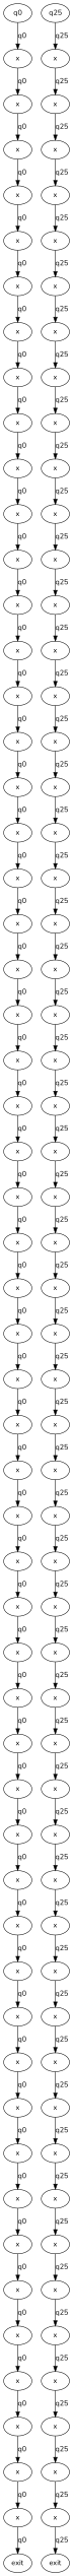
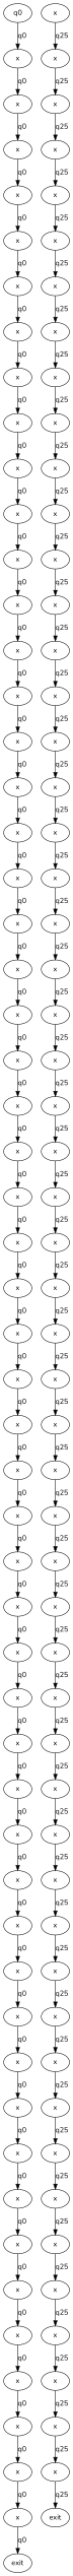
  digraph {
    fontname=Nunito
    node [order=8302 fontname=Nunito]
    edge [fontname=Nunito]
    n1 [label=x line=5 order=1]
    n2 [label=x line=7 order=3]
    n3 [label=x line=6 order=2]
    n4 [label=x line=8 order=4]
    n5 [label=x line=9 order=5]
    n6 [label=x line=10 order=6]
    n7 [label=x line=11 order=7]
    n8 [label=x line=12 order=8]
    n9 [label=x line=13 order=9]
    n10 [label=x line=14 order=10]
    n11 [label=x line=15 order=11]
    n12 [label=x line=16 order=12]
    n13 [label=x line=17 order=13]
    n14 [label=x line=18 order=14]
    n15 [label=x line=19 order=15]
    n16 [label=x line=20 order=16]
    n17 [label=x line=21 order=17]
    n18 [label=x line=22 order=18]
    n19 [label=x line=23 order=19]
    n20 [label=x line=24 order=20]
    n21 [label=x line=25 order=21]
    n22 [label=x line=26 order=22]
    n23 [label=x line=27 order=23]
    n24 [label=x line=28 order=24]
    n25 [label=x line=29 order=25]
    n26 [label=x line=30 order=26]
    n27 [label=x line=31 order=27]
    n28 [label=x line=32 order=28]
    n29 [label=x line=33 order=29]
    n30 [label=x line=34 order=30]
    n31 [label=x line=35 order=31]
    n32 [label=x line=36 order=32]
    n33 [label=x line=37 order=33]
    n34 [label=x line=38 order=34]
    n35 [label=x line=39 order=35]
    n36 [label=x line=40 order=36]
    n37 [label=x line=41 order=37]
    n38 [label=x line=42 order=38]
    n39 [label=x line=43 order=39]
    n40 [label=x line=44 order=40]
    n41 [label=x line=45 order=41]
    n42 [label=x line=46 order=42]
    n43 [label=x line=47 order=43]
    n44 [label=x line=48 order=44]
    n45 [label=x line=49 order=45]
    n46 [label=x line=50 order=46]
    n47 [label=x line=51 order=47]
    n48 [label=x line=52 order=48]
    n49 [label=x line=53 order=49]
    n50 [label=x line=54 order=50]
    n51 [label=x line=55 order=51]
    n52 [label=x line=56 order=52]
    n53 [label=x line=57 order=53]
    n54 [label=x line=58 order=54]
    n55 [label=x line=59 order=55]
    n56 [label=x line=60 order=56]
    n57 [label=x line=61 order=57]
    n58 [label=x line=62 order=58]
    n59 [label=x line=63 order=59]
    n60 [label=x line=64 order=60]
    n61 [label=x line=65 order=61]
    n62 [label=x line=66 order=62]
    n63 [label=x line=67 order=63]
    n64 [label=x line=68 order=64]
    n65 [label=x line=69 order=65]
    n66 [label=x line=70 order=66]
    n67 [label=x line=71 order=67]
    n68 [label=x line=72 order=68]
    n69 [label=x line=73 order=69]
    n70 [label=x line=74 order=70]
    n71 [label=x line=75 order=71]
    n72 [label=x line=76 order=72]
    n73 [label=x line=77 order=73]
    n74 [label=x line=78 order=74]
    n75 [label=x line=79 order=75]
    n76 [label=x line=80 order=76]
    n77 [label=x line=81 order=77]
    n78 [label=x line=82 order=78]
    n79 [label=x line=83 order=79]
    n80 [label=x line=84 order=80]
    n81 [label=x line=85 order=81]
    n82 [label=x line=86 order=82]
    n83 [label=x line=87 order=83]
    n84 [label=x line=88 order=84]
    n85 [label=x line=89 order=85]
    n86 [label=x line=90 order=86]
    n87 [label=x line=91 order=87]
    n88 [label=x line=92 order=88]
    n89 [label=x line=93 order=89]
    n90 [label=x line=94 order=90]
    n91 [label=x line=95 order=91]
    n92 [label=x line=96 order=92]
    n93 [label=x line=97 order=93]
    n94 [label=x line=98 order=94]
    n95 [label=x line=99 order=95]
    n96 [label=x line=100 order=96]
    n97 [label=x line=101 order=97]
    n98 [label=x line=102 order=98]
    n99 [label=x line=103 order=99]
    n100 [label=x line=104 order=100]
    n101 [label=x line=105 order=101]
    n102 [label=x line=106 order=102]
    n103 [label=x line=107 order=103]
    n104 [label=x line=108 order=104]
    n105 [label=x line=109 order=105]
    n106 [label=x line=110 order=106]
    n107 [label=x line=111 order=107]
    n108 [label=x line=112 order=108]
    n109 [label=x line=113 order=109]
    n110 [label=x line=114 order=110]
    n111 [label=exit]
    n112 [label=exit]
    n113 [label=q0 order=0]
-   n114 [label=q25 order=0]
    n1 -> n2 [label=q0]
    n2 -> n5 [label=q0]
    n3 -> n4 [label=q25]
    n4 -> n6 [label=q25]
    n5 -> n7 [label=q0]
    n6 -> n8 [label=q25]
    n7 -> n9 [label=q0]
    n8 -> n10 [label=q25]
    n9 -> n11 [label=q0]
    n10 -> n12 [label=q25]
    n11 -> n13 [label=q0]
    n12 -> n14 [label=q25]
    n13 -> n15 [label=q0]
    n14 -> n16 [label=q25]
    n15 -> n17 [label=q0]
    n16 -> n18 [label=q25]
    n17 -> n19 [label=q0]
    n18 -> n20 [label=q25]
    n19 -> n21 [label=q0]
    n20 -> n22 [label=q25]
    n21 -> n23 [label=q0]
    n22 -> n24 [label=q25]
    n23 -> n25 [label=q0]
    n24 -> n26 [label=q25]
    n25 -> n27 [label=q0]
    n26 -> n28 [label=q25]
    n27 -> n29 [label=q0]
    n28 -> n30 [label=q25]
    n29 -> n31 [label=q0]
    n30 -> n32 [label=q25]
    n31 -> n33 [label=q0]
    n32 -> n34 [label=q25]
    n33 -> n35 [label=q0]
    n34 -> n36 [label=q25]
    n35 -> n37 [label=q0]
    n36 -> n38 [label=q25]
    n37 -> n39 [label=q0]
    n38 -> n40 [label=q25]
    n39 -> n41 [label=q0]
    n40 -> n42 [label=q25]
    n41 -> n43 [label=q0]
    n42 -> n44 [label=q25]
    n43 -> n45 [label=q0]
    n44 -> n46 [label=q25]
    n45 -> n47 [label=q0]
    n46 -> n48 [label=q25]
    n47 -> n49 [label=q0]
    n48 -> n50 [label=q25]
    n49 -> n51 [label=q0]
    n50 -> n52 [label=q25]
    n51 -> n53 [label=q0]
    n52 -> n54 [label=q25]
    n53 -> n55 [label=q0]
    n54 -> n56 [label=q25]
    n55 -> n57 [label=q0]
    n56 -> n58 [label=q25]
    n57 -> n59 [label=q0]
    n58 -> n60 [label=q25]
    n59 -> n61 [label=q0]
    n60 -> n62 [label=q25]
    n61 -> n63 [label=q0]
    n62 -> n64 [label=q25]
    n63 -> n65 [label=q0]
    n64 -> n66 [label=q25]
    n65 -> n67 [label=q0]
    n66 -> n68 [label=q25]
    n67 -> n69 [label=q0]
    n68 -> n70 [label=q25]
    n69 -> n71 [label=q0]
    n70 -> n72 [label=q25]
    n71 -> n73 [label=q0]
    n72 -> n74 [label=q25]
    n73 -> n75 [label=q0]
    n74 -> n76 [label=q25]
    n75 -> n77 [label=q0]
    n76 -> n78 [label=q25]
    n77 -> n79 [label=q0]
    n78 -> n80 [label=q25]
    n79 -> n81 [label=q0]
    n80 -> n82 [label=q25]
    n81 -> n83 [label=q0]
    n82 -> n84 [label=q25]
    n83 -> n85 [label=q0]
    n84 -> n86 [label=q25]
    n85 -> n87 [label=q0]
    n86 -> n88 [label=q25]
    n87 -> n89 [label=q0]
    n88 -> n90 [label=q25]
    n89 -> n91 [label=q0]
    n90 -> n92 [label=q25]
    n91 -> n93 [label=q0]
    n92 -> n94 [label=q25]
    n93 -> n95 [label=q0]
    n94 -> n96 [label=q25]
    n95 -> n97 [label=q0]
    n96 -> n98 [label=q25]
    n97 -> n99 [label=q0]
    n98 -> n100 [label=q25]
    n99 -> n101 [label=q0]
    n100 -> n102 [label=q25]
    n101 -> n103 [label=q0]
    n102 -> n104 [label=q25]
    n103 -> n105 [label=q0]
    n104 -> n106 [label=q25]
    n105 -> n107 [label=q0]
    n106 -> n108 [label=q25]
    n107 -> n109 [label=q0]
    n108 -> n110 [label=q25]
    n109 -> n111 [label=q0]
    n110 -> n112 [label=q25]
    n113 -> n1 [label=q0]
-   n114 -> n3 [label=q25]
  }
